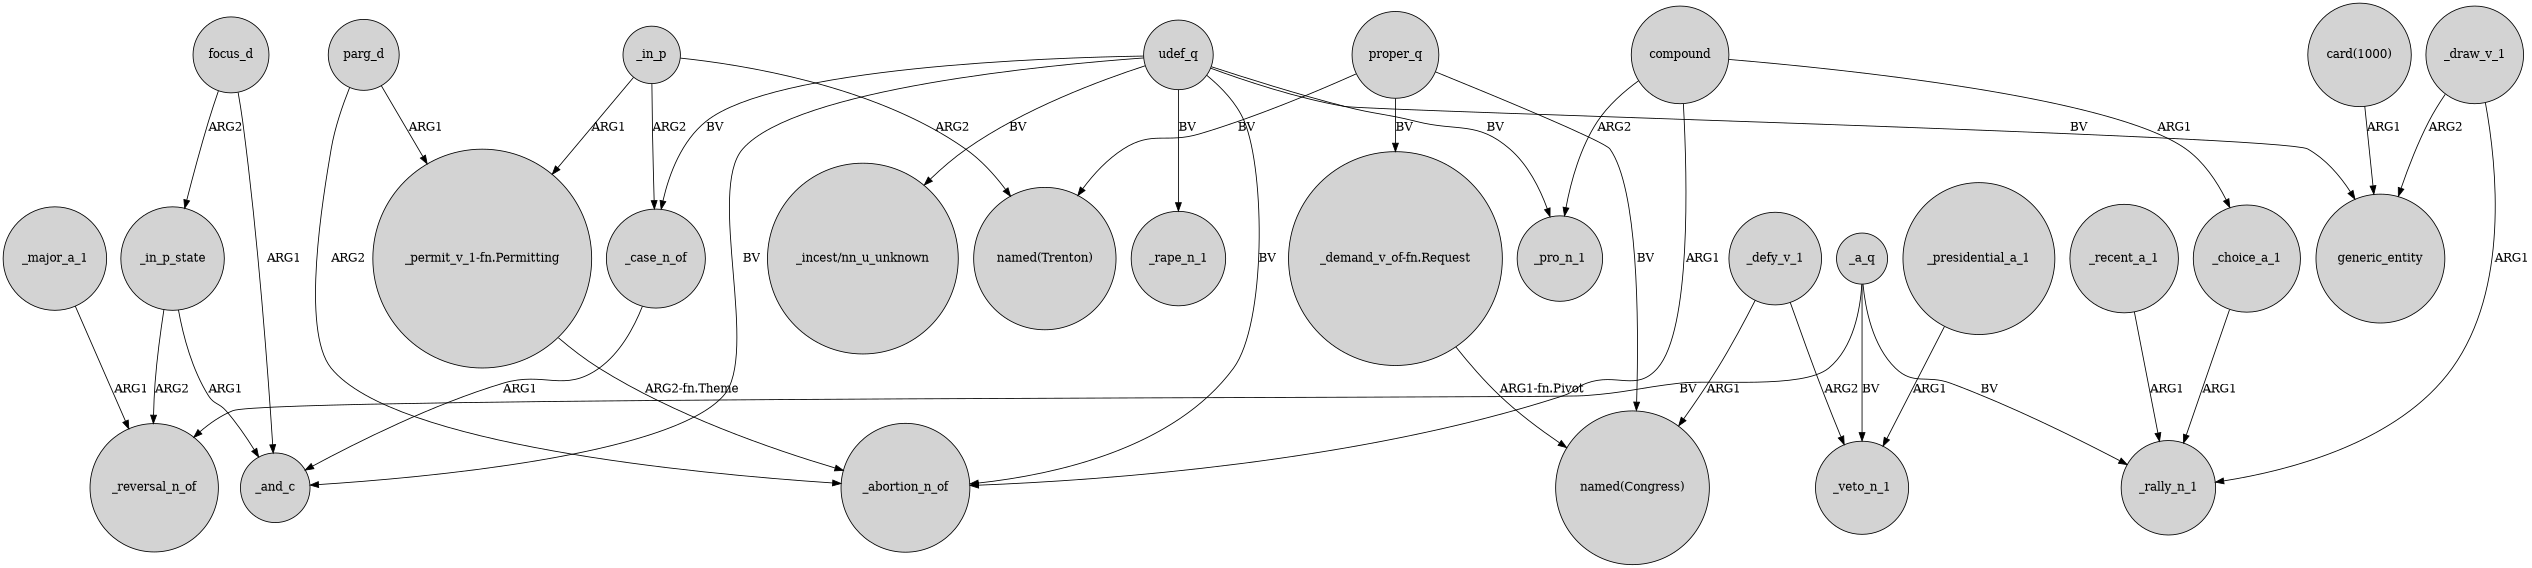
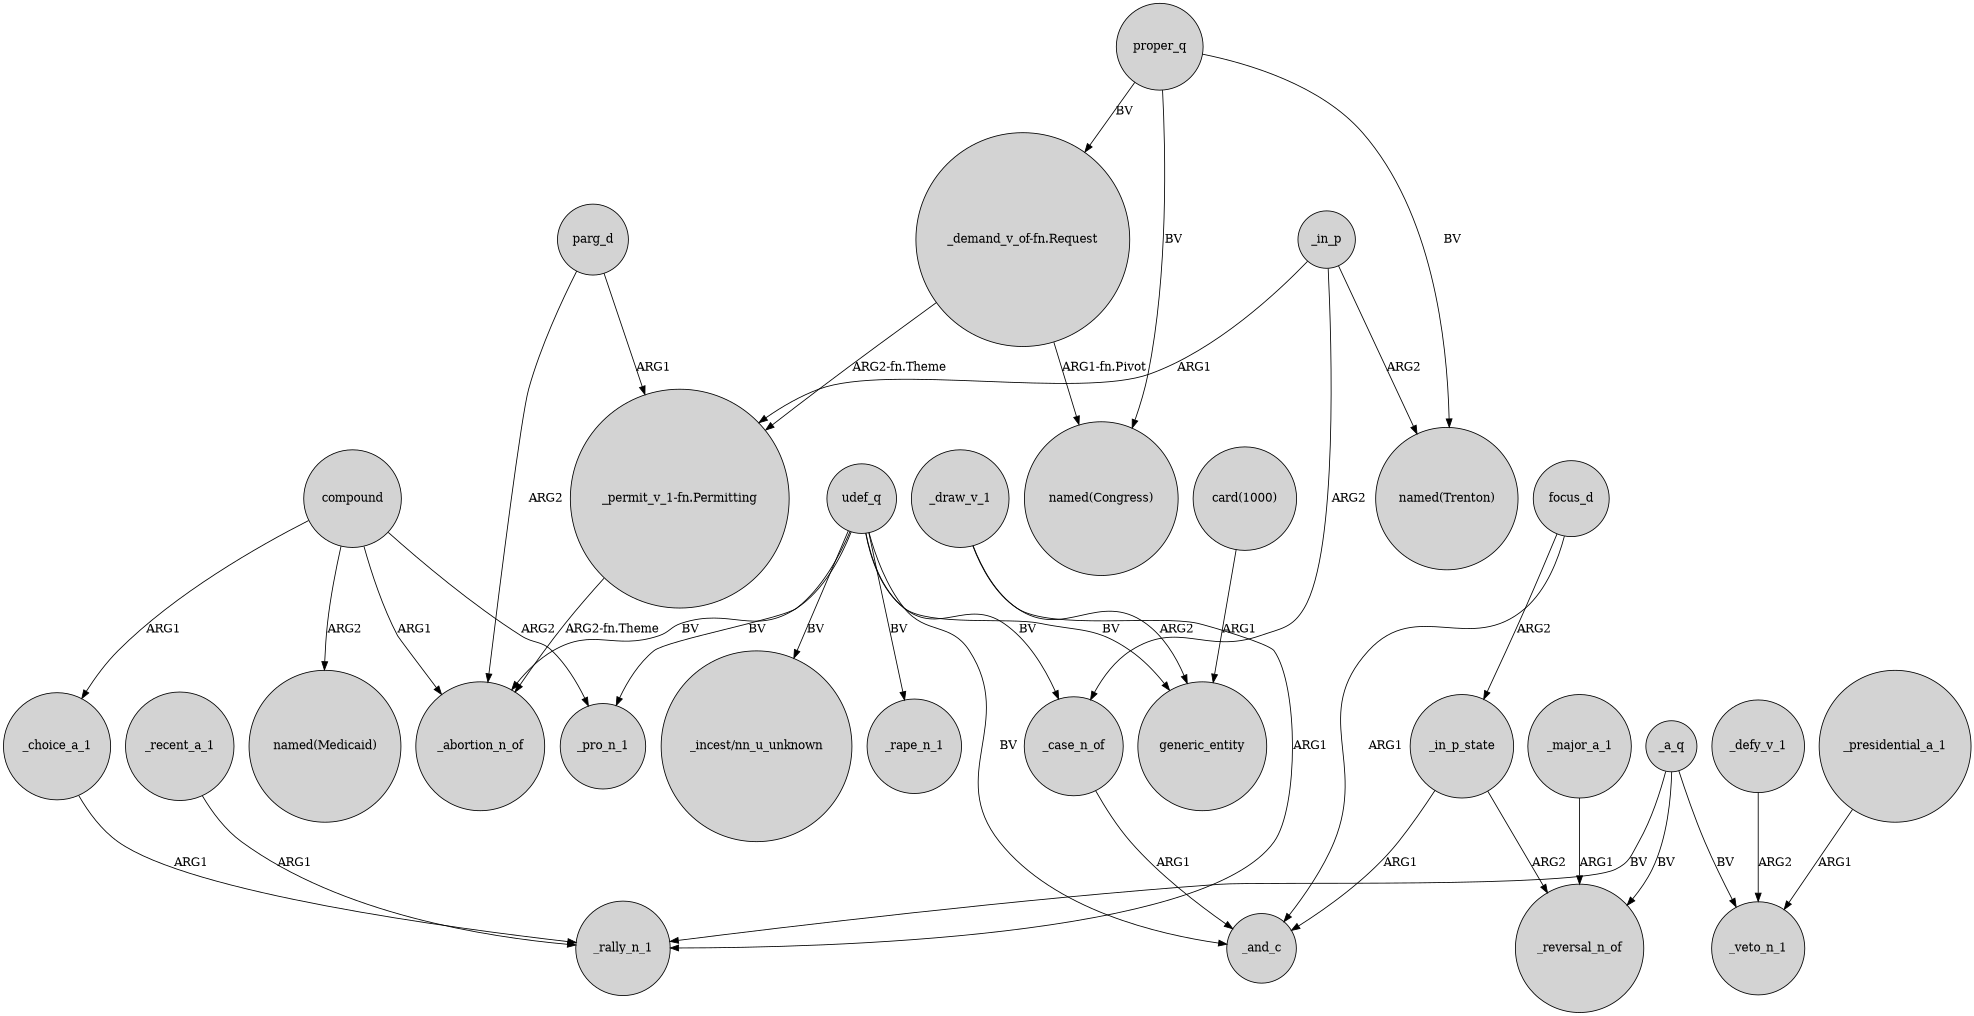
  digraph {
    node [shape=circle style=filled]
    _a_q
    _reversal_n_of
    _veto_n_1
    _rally_n_1
    _presidential_a_1
    parg_d
    "_permit_v_1-fn.Permitting"
    _abortion_n_of
    udef_q
    generic_entity
    _and_c
    "_incest/nn_u_unknown"
    _pro_n_1
    _rape_n_1
    _case_n_of
    _recent_a_1
    _in_p_state
    compound
+   "named(Medicaid)"
    _choice_a_1
    _in_p
    "named(Trenton)"
    "_demand_v_of-fn.Request"
    "named(Congress)"
    focus_d
    proper_q
    _draw_v_1
    "card(1000)"
    _defy_v_1
    _major_a_1
    _a_q -> _reversal_n_of [label=BV]
    _a_q -> _veto_n_1 [label=BV]
    _a_q -> _rally_n_1 [label=BV]
    _presidential_a_1 -> _veto_n_1 [label=ARG1]
    parg_d -> "_permit_v_1-fn.Permitting" [label=ARG1]
    parg_d -> _abortion_n_of [label=ARG2]
    "_permit_v_1-fn.Permitting" -> _abortion_n_of [label="ARG2-fn.Theme"]
    udef_q -> _abortion_n_of [label=BV]
    udef_q -> generic_entity [label=BV]
    udef_q -> _and_c [label=BV]
    udef_q -> "_incest/nn_u_unknown" [label=BV]
    udef_q -> _pro_n_1 [label=BV]
    udef_q -> _rape_n_1 [label=BV]
    udef_q -> _case_n_of [label=BV]
    _case_n_of -> _and_c [label=ARG1]
    _recent_a_1 -> _rally_n_1 [label=ARG1]
    _in_p_state -> _reversal_n_of [label=ARG2]
    _in_p_state -> _and_c [label=ARG1]
    compound -> _abortion_n_of [label=ARG1]
    compound -> _pro_n_1 [label=ARG2]
+   compound -> "named(Medicaid)" [label=ARG2]
    compound -> _choice_a_1 [label=ARG1]
    _choice_a_1 -> _rally_n_1 [label=ARG1]
    _in_p -> "_permit_v_1-fn.Permitting" [label=ARG1]
    _in_p -> _case_n_of [label=ARG2]
    _in_p -> "named(Trenton)" [label=ARG2]
+   "_demand_v_of-fn.Request" -> "_permit_v_1-fn.Permitting" [label="ARG2-fn.Theme"]
    "_demand_v_of-fn.Request" -> "named(Congress)" [label="ARG1-fn.Pivot"]
    focus_d -> _and_c [label=ARG1]
    focus_d -> _in_p_state [label=ARG2]
    proper_q -> "named(Trenton)" [label=BV]
    proper_q -> "_demand_v_of-fn.Request" [label=BV]
    proper_q -> "named(Congress)" [label=BV]
    _draw_v_1 -> _rally_n_1 [label=ARG1]
    _draw_v_1 -> generic_entity [label=ARG2]
    "card(1000)" -> generic_entity [label=ARG1]
    _defy_v_1 -> _veto_n_1 [label=ARG2]
-   _defy_v_1 -> "named(Congress)" [label=ARG1]
    _major_a_1 -> _reversal_n_of [label=ARG1]
  }
